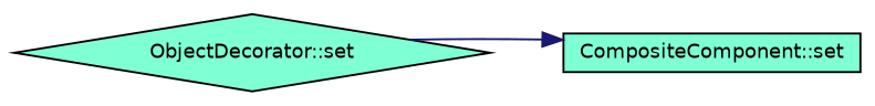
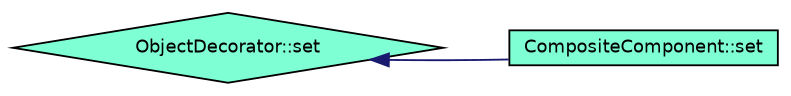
  digraph {
    rankdir=LR
    node [color=black fillcolor=aquamarine fontname=Helvetica fontsize=10 style=filled]
    n1 [fontcolor=black height=0.2 label="ObjectDecorator::set" shape=diamond width=0.4]
    n2 [height=0.2 label="CompositeComponent::set" shape=box width=0.4]
-   n2 -> n1 [color=midnightblue dir=back fontname=Helvetica fontsize=10 labelfontname=Helvetica labelfontsize=10 style=solid]
+   n1 -> n2 [color=midnightblue dir=back fontname=Helvetica fontsize=10 labelfontname=Helvetica labelfontsize=10 style=solid]
  }
